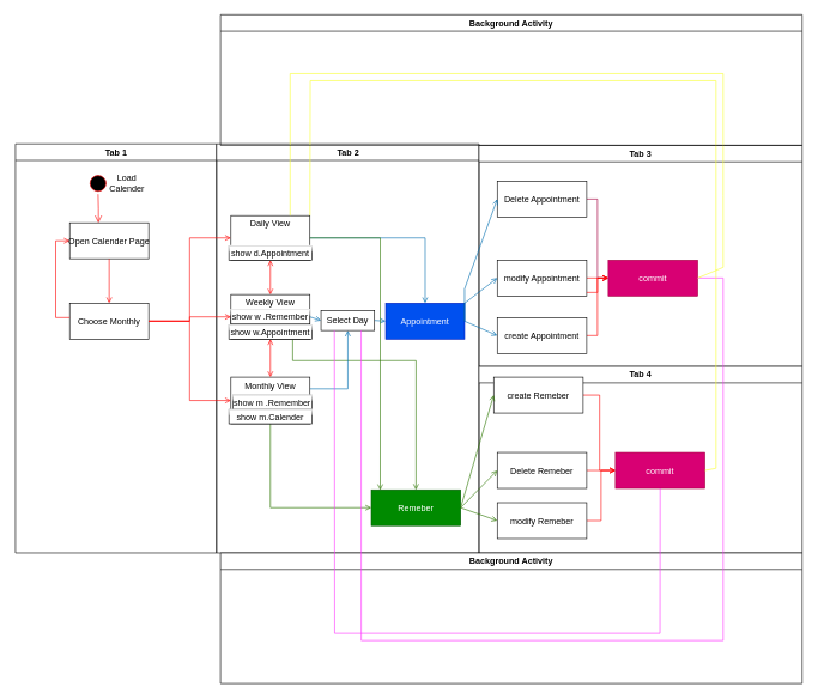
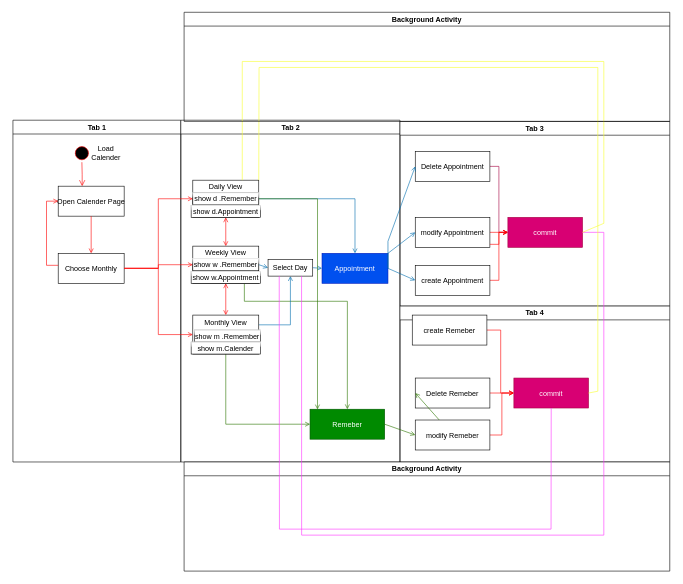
  <mxCell id="0" />
  <mxCell id="1" parent="0" />
  <mxCell id="2" value="Tab 1" style="swimlane;whiteSpace=wrap" parent="1" vertex="1"><mxGeometry x="20.5" y="200" width="280" height="570" as="geometry" /></mxCell>
  <mxCell id="3" value="" style="ellipse;shape=startState;fillColor=#000000;strokeColor=#ff0000;" parent="2" vertex="1"><mxGeometry x="100" y="40" width="30" height="30" as="geometry" /></mxCell>
  <mxCell id="4" value="" style="edgeStyle=elbowEdgeStyle;elbow=horizontal;verticalAlign=bottom;endArrow=open;endSize=8;strokeColor=#FF0000;endFill=1;rounded=0" parent="2" source="3" target="5" edge="1"><mxGeometry x="100" y="40" as="geometry"><mxPoint x="115" y="110" as="targetPoint" /></mxGeometry></mxCell>
  <mxCell id="5" value="Open Calender Page" style="" parent="2" vertex="1"><mxGeometry x="75.5" y="110" width="110" height="50" as="geometry" /></mxCell>
  <mxCell id="6" value="" style="endArrow=open;strokeColor=#FF0000;endFill=1;rounded=0;entryX=0.5;entryY=0;entryDx=0;entryDy=0;" parent="2" source="5" target="7" edge="1"><mxGeometry relative="1" as="geometry"><mxPoint x="130.5" y="220" as="targetPoint" /></mxGeometry></mxCell>
  <mxCell id="7" value="Choose Monthly" style="" parent="2" vertex="1"><mxGeometry x="75.5" y="222" width="110" height="50" as="geometry" /></mxCell>
  <mxCell id="8" value="" style="edgeStyle=elbowEdgeStyle;elbow=horizontal;strokeColor=#FF0000;endArrow=open;endFill=1;rounded=0" parent="2" source="7" target="5" edge="1"><mxGeometry width="100" height="100" relative="1" as="geometry"><mxPoint x="160" y="290" as="sourcePoint" /><mxPoint x="260" y="190" as="targetPoint" /><Array as="points"><mxPoint x="56" y="242" /></Array></mxGeometry></mxCell>
  <mxCell id="9" value="Load Calender" style="text;html=1;align=center;verticalAlign=middle;whiteSpace=wrap;rounded=0;" parent="2" vertex="1"><mxGeometry x="125.5" y="40" width="60" height="30" as="geometry" /></mxCell>
  <mxCell id="10" value="Tab 2" style="swimlane;whiteSpace=wrap" parent="1" vertex="1"><mxGeometry x="300.5" y="200" width="365.5" height="570" as="geometry" /></mxCell>
  <mxCell id="11" style="edgeStyle=orthogonalEdgeStyle;shape=connector;rounded=0;orthogonalLoop=1;jettySize=auto;html=1;entryX=0.5;entryY=0;entryDx=0;entryDy=0;strokeColor=#006EAF;align=center;verticalAlign=middle;fontFamily=Helvetica;fontSize=11;fontColor=default;labelBackgroundColor=default;endArrow=open;endFill=1;fillColor=#1ba1e2;" parent="10" source="12" target="19" edge="1"><mxGeometry relative="1" as="geometry" /></mxCell>
  <mxCell id="12" value="Daily View&#10;&#10;&#10;" style="" parent="10" vertex="1"><mxGeometry x="20" y="100" width="110" height="62" as="geometry" /></mxCell>
  <mxCell id="13" value="" style="edgeStyle=orthogonalEdgeStyle;rounded=0;orthogonalLoop=1;jettySize=auto;html=1;endArrow=open;endFill=0;strokeColor=#FF0000;startArrow=open;startFill=0;" parent="10" source="15" target="12" edge="1"><mxGeometry relative="1" as="geometry" /></mxCell>
  <mxCell id="14" style="edgeStyle=orthogonalEdgeStyle;shape=connector;rounded=0;orthogonalLoop=1;jettySize=auto;html=1;entryX=0.5;entryY=0;entryDx=0;entryDy=0;strokeColor=#2D7600;align=center;verticalAlign=middle;fontFamily=Helvetica;fontSize=11;fontColor=default;labelBackgroundColor=default;endArrow=open;endFill=1;fillColor=#60a917;" parent="10" source="15" target="21" edge="1"><mxGeometry relative="1" as="geometry"><Array as="points"><mxPoint x="106" y="302" /><mxPoint x="278" y="302" /></Array></mxGeometry></mxCell>
  <mxCell id="15" value="Weekly View&#10;&#10;&#10;" style="" parent="10" vertex="1"><mxGeometry x="20" y="210" width="110" height="62" as="geometry" /></mxCell>
  <mxCell id="16" style="edgeStyle=orthogonalEdgeStyle;shape=connector;rounded=0;orthogonalLoop=1;jettySize=auto;html=1;strokeColor=#006EAF;align=center;verticalAlign=middle;fontFamily=Helvetica;fontSize=11;fontColor=default;labelBackgroundColor=default;endArrow=open;endFill=1;fillColor=#1ba1e2;exitX=1;exitY=0.25;exitDx=0;exitDy=0;" parent="10" source="18" target="24" edge="1"><mxGeometry relative="1" as="geometry" /></mxCell>
  <mxCell id="17" style="edgeStyle=orthogonalEdgeStyle;shape=connector;rounded=0;orthogonalLoop=1;jettySize=auto;html=1;entryX=0;entryY=0.5;entryDx=0;entryDy=0;strokeColor=#2D7600;align=center;verticalAlign=middle;fontFamily=Helvetica;fontSize=11;fontColor=default;labelBackgroundColor=default;endArrow=open;endFill=1;fillColor=#60a917;exitX=0.5;exitY=1;exitDx=0;exitDy=0;" parent="10" source="18" target="21" edge="1"><mxGeometry relative="1" as="geometry"><Array as="points"><mxPoint x="75" y="507" /></Array></mxGeometry></mxCell>
  <mxCell id="18" value="Monthly View&#10;&#10;&#10;" style="" parent="10" vertex="1"><mxGeometry x="20" y="325" width="110" height="65" as="geometry" /></mxCell>
  <mxCell id="19" value="Appointment" style="fillColor=#0050ef;fontColor=#ffffff;strokeColor=#001DBC;" parent="10" vertex="1"><mxGeometry x="235.5" y="222" width="110" height="50" as="geometry" /></mxCell>
  <mxCell id="20" value="" style="endArrow=open;strokeColor=#006EAF;endFill=1;rounded=0;entryX=0;entryY=0.5;entryDx=0;entryDy=0;exitX=1;exitY=0.5;exitDx=0;exitDy=0;fillColor=#1ba1e2;" parent="10" source="24" target="19" edge="1"><mxGeometry relative="1" as="geometry"><mxPoint x="140" y="360" as="sourcePoint" /><mxPoint x="198" y="282" as="targetPoint" /><Array as="points" /></mxGeometry></mxCell>
  <mxCell id="21" value="Remeber" style="fillColor=#008a00;fontColor=#ffffff;strokeColor=#005700;" parent="10" vertex="1"><mxGeometry x="215.5" y="482" width="124.5" height="50" as="geometry" /></mxCell>
  <mxCell id="22" value="" style="endArrow=open;html=1;rounded=0;exitX=0.5;exitY=0;exitDx=0;exitDy=0;entryX=0.5;entryY=1;entryDx=0;entryDy=0;endFill=0;strokeColor=#FF0000;startArrow=open;startFill=0;" parent="10" source="18" target="15" edge="1"><mxGeometry width="50" height="50" relative="1" as="geometry"><mxPoint x="185.5" y="342" as="sourcePoint" /><mxPoint x="235.5" y="292" as="targetPoint" /></mxGeometry></mxCell>
  <mxCell id="23" value="" style="endArrow=open;strokeColor=#006EAF;endFill=1;rounded=0;entryX=0;entryY=0.5;entryDx=0;entryDy=0;exitX=1;exitY=0.5;exitDx=0;exitDy=0;fillColor=#1ba1e2;" parent="10" source="15" target="24" edge="1"><mxGeometry relative="1" as="geometry"><mxPoint x="574.5" y="375" as="sourcePoint" /><mxPoint x="680.5" y="375" as="targetPoint" /><Array as="points" /></mxGeometry></mxCell>
  <mxCell id="24" value="Select Day" style="" parent="10" vertex="1"><mxGeometry x="145.5" y="232" width="74.5" height="28" as="geometry" /></mxCell>
  <mxCell id="25" style="edgeStyle=orthogonalEdgeStyle;shape=connector;rounded=0;orthogonalLoop=1;jettySize=auto;html=1;entryX=0.1;entryY=0.008;entryDx=0;entryDy=0;entryPerimeter=0;strokeColor=#2D7600;align=center;verticalAlign=middle;fontFamily=Helvetica;fontSize=11;fontColor=default;labelBackgroundColor=default;endArrow=open;endFill=1;fillColor=#60a917;" parent="10" source="12" target="21" edge="1"><mxGeometry relative="1" as="geometry" /></mxCell>
  <mxCell id="26" value="show w.Appointment" style="glass=1;" parent="10" vertex="1"><mxGeometry x="17.25" y="252" width="115.5" height="20" as="geometry" /></mxCell>
  <mxCell id="27" value="show w .Remember" style="rounded=0;glass=1;" parent="10" vertex="1"><mxGeometry x="20" y="231" width="110" height="20" as="geometry" /></mxCell>
  <mxCell id="28" style="edgeStyle=elbowEdgeStyle;shape=connector;rounded=0;orthogonalLoop=1;jettySize=auto;elbow=horizontal;html=1;exitX=0.75;exitY=1;exitDx=0;exitDy=0;strokeColor=#FF0000;align=center;verticalAlign=middle;fontFamily=Helvetica;fontSize=11;fontColor=default;labelBackgroundColor=default;endArrow=open;endFill=1;" parent="10" source="27" target="27" edge="1"><mxGeometry relative="1" as="geometry" /></mxCell>
+ <mxCell id="29" value="show d .Remember" style="glass=1;" parent="10" vertex="1"><mxGeometry x="20" y="121" width="110" height="20" as="geometry" /></mxCell>
  <mxCell id="30" value="show d.Appointment" style="glass=1;" parent="10" vertex="1"><mxGeometry x="17.25" y="142" width="115.5" height="20" as="geometry" /></mxCell>
  <mxCell id="31" value="show m .Remember" style="glass=1;" parent="10" vertex="1"><mxGeometry x="22.75" y="350" width="110" height="20" as="geometry" /></mxCell>
  <mxCell id="32" value="show m.Calender" style="glass=1;" parent="10" vertex="1"><mxGeometry x="17.25" y="370" width="115.5" height="20" as="geometry" /></mxCell>
  <mxCell id="33" value="Tab 3" style="swimlane;whiteSpace=wrap" parent="1" vertex="1"><mxGeometry x="666" y="202" width="450" height="308" as="geometry" /></mxCell>
  <mxCell id="34" style="edgeStyle=elbowEdgeStyle;shape=connector;rounded=0;orthogonalLoop=1;jettySize=auto;elbow=horizontal;html=1;entryX=0;entryY=0.5;entryDx=0;entryDy=0;strokeColor=#A50040;align=center;verticalAlign=middle;fontFamily=Helvetica;fontSize=11;fontColor=default;labelBackgroundColor=default;endArrow=open;endFill=1;fillColor=#d80073;" parent="33" source="35" target="41" edge="1"><mxGeometry relative="1" as="geometry" /></mxCell>
  <mxCell id="35" value="Delete Appointment" style="" parent="33" vertex="1"><mxGeometry x="25.5" y="50" width="124.5" height="50" as="geometry" /></mxCell>
  <mxCell id="36" style="edgeStyle=elbowEdgeStyle;shape=connector;rounded=0;orthogonalLoop=1;jettySize=auto;elbow=horizontal;html=1;strokeColor=#FF0000;align=center;verticalAlign=middle;fontFamily=Helvetica;fontSize=12;fontColor=#ffffff;labelBackgroundColor=default;endArrow=open;endFill=1;" parent="33" source="37" target="41" edge="1"><mxGeometry relative="1" as="geometry" /></mxCell>
  <mxCell id="37" value="modify Appointment" style="" parent="33" vertex="1"><mxGeometry x="25.5" y="160" width="124.5" height="50" as="geometry" /></mxCell>
  <mxCell id="38" style="edgeStyle=elbowEdgeStyle;shape=connector;rounded=0;orthogonalLoop=1;jettySize=auto;elbow=horizontal;html=1;entryX=0;entryY=0.5;entryDx=0;entryDy=0;strokeColor=#FF0000;align=center;verticalAlign=middle;fontFamily=Helvetica;fontSize=12;fontColor=#ffffff;labelBackgroundColor=default;endArrow=open;endFill=1;" parent="33" target="41" edge="1"><mxGeometry relative="1" as="geometry"><mxPoint x="150" y="205" as="sourcePoint" /></mxGeometry></mxCell>
  <mxCell id="39" style="edgeStyle=elbowEdgeStyle;shape=connector;rounded=0;orthogonalLoop=1;jettySize=auto;elbow=horizontal;html=1;entryX=0;entryY=0.5;entryDx=0;entryDy=0;strokeColor=#FF0000;align=center;verticalAlign=middle;fontFamily=Helvetica;fontSize=12;fontColor=#ffffff;labelBackgroundColor=default;endArrow=open;endFill=1;" parent="33" source="40" target="41" edge="1"><mxGeometry relative="1" as="geometry" /></mxCell>
  <mxCell id="40" value="create Appointment" style="" parent="33" vertex="1"><mxGeometry x="25.5" y="240" width="124.5" height="50" as="geometry" /></mxCell>
  <mxCell id="41" value="commit" style="fillColor=#d80073;fontColor=#ffffff;strokeColor=#A50040;" parent="33" vertex="1"><mxGeometry x="180" y="160" width="124.5" height="50" as="geometry" /></mxCell>
  <mxCell id="42" value="" style="endArrow=open;strokeColor=#006EAF;endFill=1;rounded=0;entryX=0;entryY=0.5;entryDx=0;entryDy=0;exitX=1;exitY=0.5;exitDx=0;exitDy=0;fillColor=#1ba1e2;" parent="1" source="19" target="35" edge="1"><mxGeometry relative="1" as="geometry"><mxPoint x="440.5" y="560" as="sourcePoint" /><mxPoint x="498.5" y="482" as="targetPoint" /><Array as="points"><mxPoint x="646" y="402" /></Array></mxGeometry></mxCell>
  <mxCell id="43" value="" style="endArrow=open;strokeColor=#006EAF;endFill=1;rounded=0;entryX=0;entryY=0.5;entryDx=0;entryDy=0;exitX=1;exitY=0.5;exitDx=0;exitDy=0;fillColor=#1ba1e2;" parent="1" source="19" target="37" edge="1"><mxGeometry relative="1" as="geometry"><mxPoint x="581" y="457" as="sourcePoint" /><mxPoint x="616" y="317" as="targetPoint" /><Array as="points"><mxPoint x="646" y="422" /></Array></mxGeometry></mxCell>
  <mxCell id="44" value="" style="endArrow=open;strokeColor=#006EAF;endFill=1;rounded=0;entryX=0;entryY=0.5;entryDx=0;entryDy=0;exitX=1;exitY=0.5;exitDx=0;exitDy=0;fillColor=#1ba1e2;" parent="1" source="19" target="40" edge="1"><mxGeometry relative="1" as="geometry"><mxPoint x="440.5" y="560" as="sourcePoint" /><mxPoint x="498.5" y="482" as="targetPoint" /><Array as="points" /></mxGeometry></mxCell>
  <mxCell id="45" value="Tab 4" style="swimlane;whiteSpace=wrap" parent="1" vertex="1"><mxGeometry x="666" y="510" width="450" height="260" as="geometry" /></mxCell>
  <mxCell id="46" style="edgeStyle=elbowEdgeStyle;shape=connector;rounded=0;orthogonalLoop=1;jettySize=auto;elbow=horizontal;html=1;entryX=0;entryY=0.5;entryDx=0;entryDy=0;strokeColor=#FF0000;align=center;verticalAlign=middle;fontFamily=Helvetica;fontSize=12;fontColor=#ffffff;labelBackgroundColor=default;endArrow=open;endFill=1;" parent="45" source="47" target="52" edge="1"><mxGeometry relative="1" as="geometry" /></mxCell>
  <mxCell id="47" value="create Remeber" style="" parent="45" vertex="1"><mxGeometry x="20.5" y="15" width="124.5" height="50" as="geometry" /></mxCell>
  <mxCell id="48" style="edgeStyle=elbowEdgeStyle;shape=connector;rounded=0;orthogonalLoop=1;jettySize=auto;elbow=horizontal;html=1;strokeColor=#FF0000;align=center;verticalAlign=middle;fontFamily=Helvetica;fontSize=12;fontColor=#ffffff;labelBackgroundColor=default;endArrow=open;endFill=1;" parent="45" source="49" edge="1"><mxGeometry relative="1" as="geometry"><mxPoint x="190" y="145" as="targetPoint" /></mxGeometry></mxCell>
  <mxCell id="49" value="Delete Remeber" style="" parent="45" vertex="1"><mxGeometry x="25.5" y="120" width="124.5" height="50" as="geometry" /></mxCell>
  <mxCell id="50" style="edgeStyle=elbowEdgeStyle;shape=connector;rounded=0;orthogonalLoop=1;jettySize=auto;elbow=horizontal;html=1;entryX=0;entryY=0.5;entryDx=0;entryDy=0;strokeColor=#FF0000;align=center;verticalAlign=middle;fontFamily=Helvetica;fontSize=12;fontColor=#ffffff;labelBackgroundColor=default;endArrow=open;endFill=1;" parent="45" source="51" target="52" edge="1"><mxGeometry relative="1" as="geometry" /></mxCell>
  <mxCell id="51" value="modify Remeber" style="" parent="45" vertex="1"><mxGeometry x="25.5" y="190" width="124.5" height="50" as="geometry" /></mxCell>
  <mxCell id="52" value="commit" style="fillColor=#d80073;fontColor=#ffffff;strokeColor=#A50040;" parent="45" vertex="1"><mxGeometry x="190" y="120" width="124.5" height="50" as="geometry" /></mxCell>
- <mxCell id="53" value="" style="endArrow=none;html=1;rounded=0;entryX=1;entryY=0.5;entryDx=0;entryDy=0;exitX=0;exitY=0.5;exitDx=0;exitDy=0;strokeColor=#2D7600;endFill=0;startFill=0;startArrow=open;fillColor=#60a917;" parent="1" source="47" target="21" edge="1"><mxGeometry width="50" height="50" relative="1" as="geometry"><mxPoint x="486" y="642" as="sourcePoint" /><mxPoint x="536" y="592" as="targetPoint" /></mxGeometry></mxCell>
- <mxCell id="54" value="" style="endArrow=none;html=1;rounded=0;entryX=1;entryY=0.5;entryDx=0;entryDy=0;exitX=0;exitY=0.5;exitDx=0;exitDy=0;strokeColor=#2D7600;endFill=0;startFill=0;startArrow=open;fillColor=#60a917;" parent="1" source="49" target="21" edge="1"><mxGeometry width="50" height="50" relative="1" as="geometry"><mxPoint x="616" y="687" as="sourcePoint" /><mxPoint x="588" y="727" as="targetPoint" /></mxGeometry></mxCell>
+ <mxCell id="54" value="" style="endArrow=none;html=1;rounded=0;exitX=0;exitY=0.5;exitDx=0;exitDy=0;strokeColor=#2D7600;endFill=0;startFill=0;startArrow=open;fillColor=#60a917;" parent="1" source="49" target="51" edge="1"><mxGeometry width="50" height="50" relative="1" as="geometry"><mxPoint x="616" y="687" as="sourcePoint" /><mxPoint x="588" y="727" as="targetPoint" /></mxGeometry></mxCell>
  <mxCell id="55" value="" style="endArrow=none;html=1;rounded=0;entryX=1;entryY=0.5;entryDx=0;entryDy=0;exitX=0;exitY=0.5;exitDx=0;exitDy=0;strokeColor=#2D7600;endFill=0;startFill=0;startArrow=open;fillColor=#60a917;" parent="1" source="51" target="21" edge="1"><mxGeometry width="50" height="50" relative="1" as="geometry"><mxPoint x="702" y="757" as="sourcePoint" /><mxPoint x="651" y="717" as="targetPoint" /></mxGeometry></mxCell>
  <mxCell id="56" style="edgeStyle=elbowEdgeStyle;shape=connector;rounded=0;orthogonalLoop=1;jettySize=auto;elbow=horizontal;html=1;entryX=0;entryY=0.5;entryDx=0;entryDy=0;strokeColor=#FF0000;align=center;verticalAlign=middle;fontFamily=Helvetica;fontSize=11;fontColor=default;labelBackgroundColor=default;endArrow=open;endFill=1;" parent="1" source="7" target="12" edge="1"><mxGeometry relative="1" as="geometry" /></mxCell>
  <mxCell id="57" style="edgeStyle=elbowEdgeStyle;shape=connector;rounded=0;orthogonalLoop=1;jettySize=auto;elbow=horizontal;html=1;entryX=0;entryY=0.5;entryDx=0;entryDy=0;strokeColor=#FF0000;align=center;verticalAlign=middle;fontFamily=Helvetica;fontSize=11;fontColor=default;labelBackgroundColor=default;endArrow=open;endFill=1;" parent="1" source="7" target="15" edge="1"><mxGeometry relative="1" as="geometry" /></mxCell>
  <mxCell id="58" style="edgeStyle=elbowEdgeStyle;shape=connector;rounded=0;orthogonalLoop=1;jettySize=auto;elbow=horizontal;html=1;entryX=0;entryY=0.5;entryDx=0;entryDy=0;strokeColor=#FF0000;align=center;verticalAlign=middle;fontFamily=Helvetica;fontSize=11;fontColor=default;labelBackgroundColor=default;endArrow=open;endFill=1;" parent="1" source="7" target="18" edge="1"><mxGeometry relative="1" as="geometry" /></mxCell>
  <mxCell id="59" value="Background Activity" style="swimlane;whiteSpace=wrap;startSize=23;" parent="1" vertex="1"><mxGeometry x="306" y="770" width="810" height="182" as="geometry" /></mxCell>
  <mxCell id="60" value="" style="endArrow=none;html=1;rounded=0;entryX=0.5;entryY=1;entryDx=0;entryDy=0;exitX=0.25;exitY=1;exitDx=0;exitDy=0;strokeColor=#FF33FF;" parent="1" source="24" target="52" edge="1"><mxGeometry width="50" height="50" relative="1" as="geometry"><mxPoint x="918" y="862" as="sourcePoint" /><mxPoint x="816" y="632" as="targetPoint" /><Array as="points"><mxPoint x="465" y="882" /><mxPoint x="918" y="882" /></Array></mxGeometry></mxCell>
  <mxCell id="61" value="" style="endArrow=none;html=1;rounded=0;entryX=1;entryY=0.5;entryDx=0;entryDy=0;exitX=0.75;exitY=1;exitDx=0;exitDy=0;strokeColor=#FF33FF;" parent="1" source="24" target="41" edge="1"><mxGeometry width="50" height="50" relative="1" as="geometry"><mxPoint x="1006" y="862" as="sourcePoint" /><mxPoint x="816" y="632" as="targetPoint" /><Array as="points"><mxPoint x="502" y="892" /><mxPoint x="1006" y="892" /><mxPoint x="1006" y="387" /></Array></mxGeometry></mxCell>
  <mxCell id="62" value="" style="endArrow=none;html=1;rounded=0;entryX=1;entryY=0.5;entryDx=0;entryDy=0;exitX=0.75;exitY=0;exitDx=0;exitDy=0;strokeColor=#F8FF2F;" parent="1" source="12" target="41" edge="1"><mxGeometry width="50" height="50" relative="1" as="geometry"><mxPoint x="766" y="612" as="sourcePoint" /><mxPoint x="816" y="562" as="targetPoint" /><Array as="points"><mxPoint x="403" y="102" /><mxPoint x="1006" y="102" /><mxPoint x="1006" y="272" /><mxPoint x="1006" y="372" /></Array></mxGeometry></mxCell>
  <mxCell id="63" value="" style="endArrow=none;html=1;rounded=0;entryX=1;entryY=0.5;entryDx=0;entryDy=0;exitX=1;exitY=0;exitDx=0;exitDy=0;strokeColor=#F8FF2F;" parent="1" source="12" target="52" edge="1"><mxGeometry width="50" height="50" relative="1" as="geometry"><mxPoint x="766" y="612" as="sourcePoint" /><mxPoint x="816" y="562" as="targetPoint" /><Array as="points"><mxPoint x="431" y="112" /><mxPoint x="996" y="112" /><mxPoint x="996" y="652" /></Array></mxGeometry></mxCell>
  <mxCell id="64" value="Background Activity" style="swimlane;whiteSpace=wrap;startSize=23;" parent="1" vertex="1"><mxGeometry x="306" y="20" width="810" height="182" as="geometry" /></mxCell>
